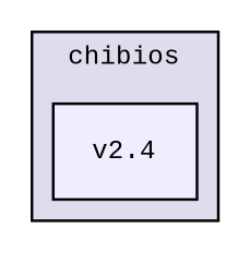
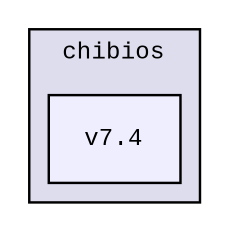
  digraph {
    compound=true
    fontname="Liberation Mono"
-   n1 [fillcolor="#eeeeff" fontname="Liberation Mono" fontsize=10 label="v2.4" pencolor=black shape=box style=filled]
+   n1 [fillcolor="#eeeeff" fontname="Liberation Mono" fontsize=10 label="v7.4" pencolor=black shape=box style=filled]
    subgraph cluster_1 {
      bgcolor="#ddddee"
      fontsize=10
      label=chibios
      pencolor=black
      n1
    }
  }
